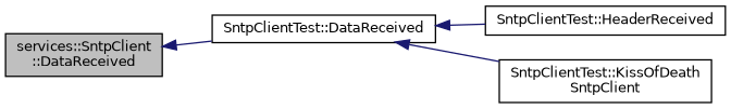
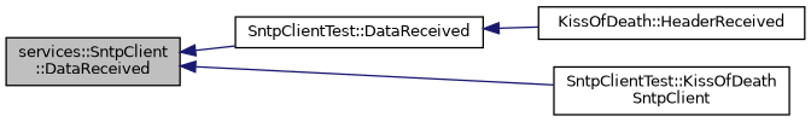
  digraph {
    fontname="DejaVu Sans"
    rankdir=LR
    node [color=black fillcolor=white fontname="DejaVu Sans" fontsize=10 shape=record style=filled]
    edge [color=midnightblue dir=back fontname="DejaVu Sans" fontsize=10 labelfontname=Helvetica labelfontsize=10 style=solid]
    n1 [fillcolor=grey75 fontcolor=black height=0.2 label="services::SntpClient\l::DataReceived" width=0.4]
    n2 [height=0.2 label="SntpClientTest::DataReceived" width=0.4]
-   n3 [height=0.2 label="SntpClientTest::HeaderReceived" width=0.4]
+   n3 [height=0.2 label="KissOfDeath::HeaderReceived" width=0.4]
    n4 [height=0.2 label="SntpClientTest::KissOfDeath\lSntpClient" width=0.4]
    n1 -> n2
    n2 -> n3
-   n2 -> n4
+   n1 -> n4
  }
